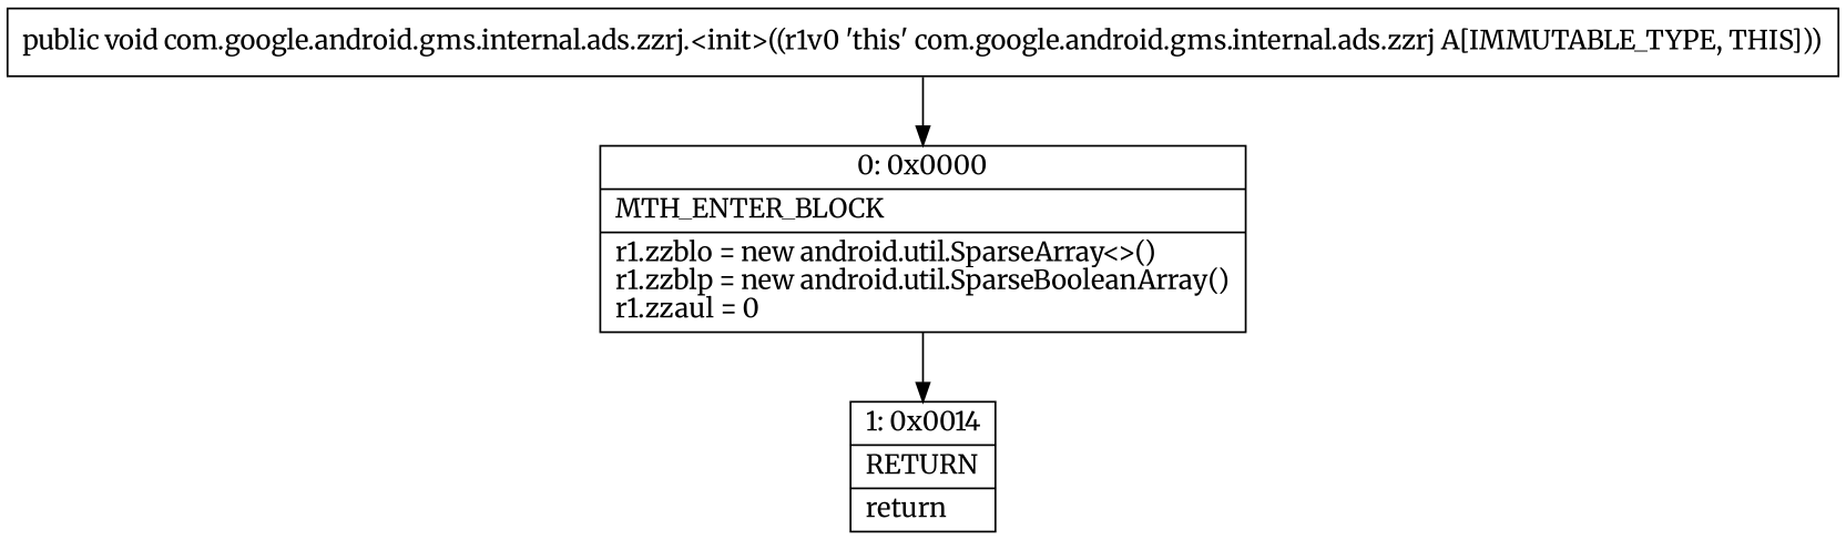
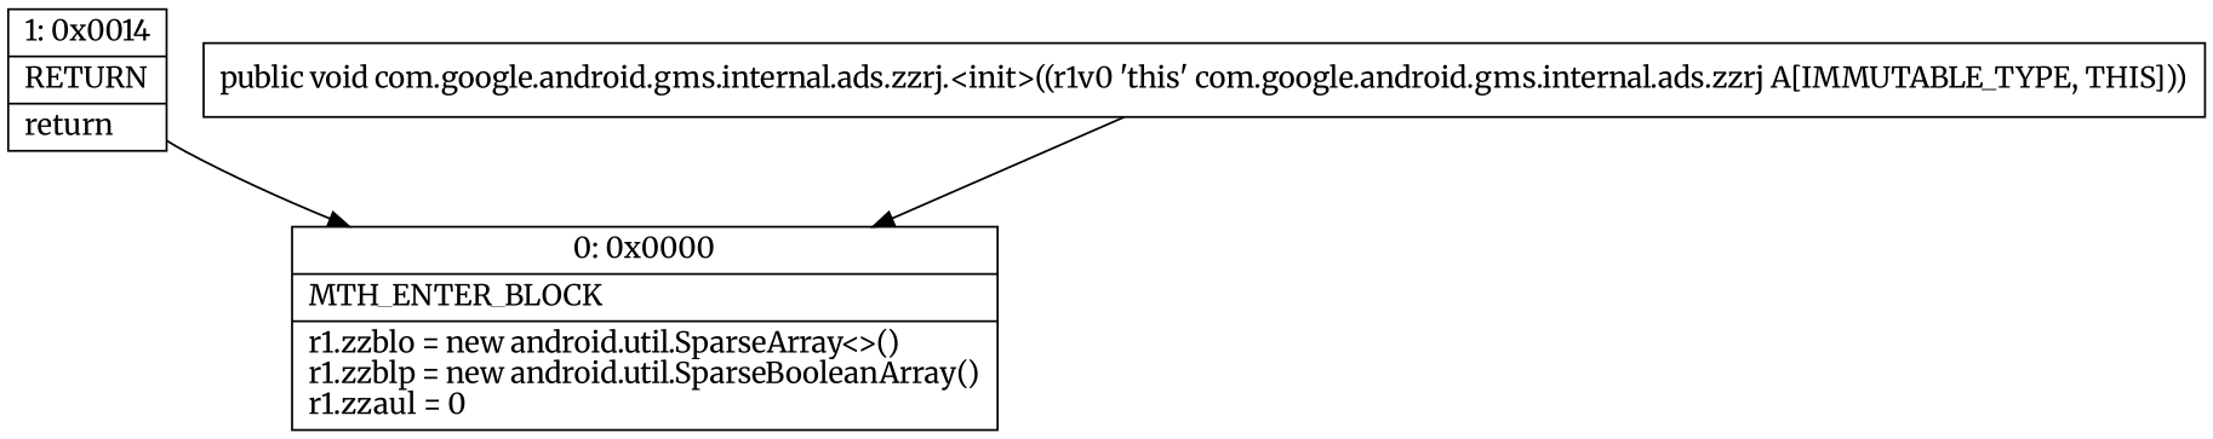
  digraph {
    fontname=Merriweather
    node [shape=record fontname=Merriweather]
    edge [fontname=Merriweather]
    n1 [label="{0\:\ 0x0000|MTH_ENTER_BLOCK\l|r1.zzblo = new android.util.SparseArray\<\>()\lr1.zzblp = new android.util.SparseBooleanArray()\lr1.zzaul = 0\l}"]
    n2 [label="{1\:\ 0x0014|RETURN\l|return\l}"]
    n3 [label="{public void com.google.android.gms.internal.ads.zzrj.\<init\>((r1v0 'this' com.google.android.gms.internal.ads.zzrj A[IMMUTABLE_TYPE, THIS])) }"]
-   n1 -> n2
+   n2 -> n1
    n3 -> n1
  }
